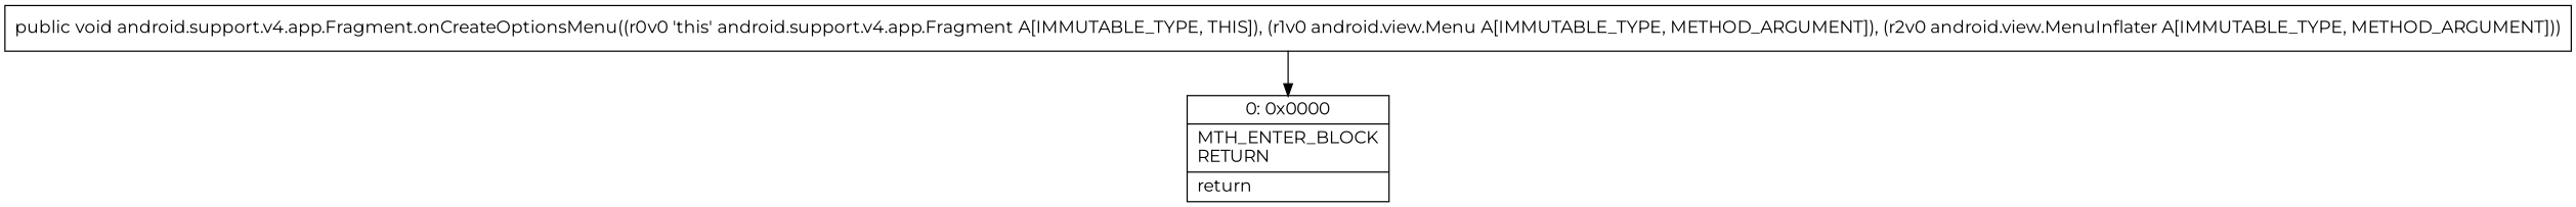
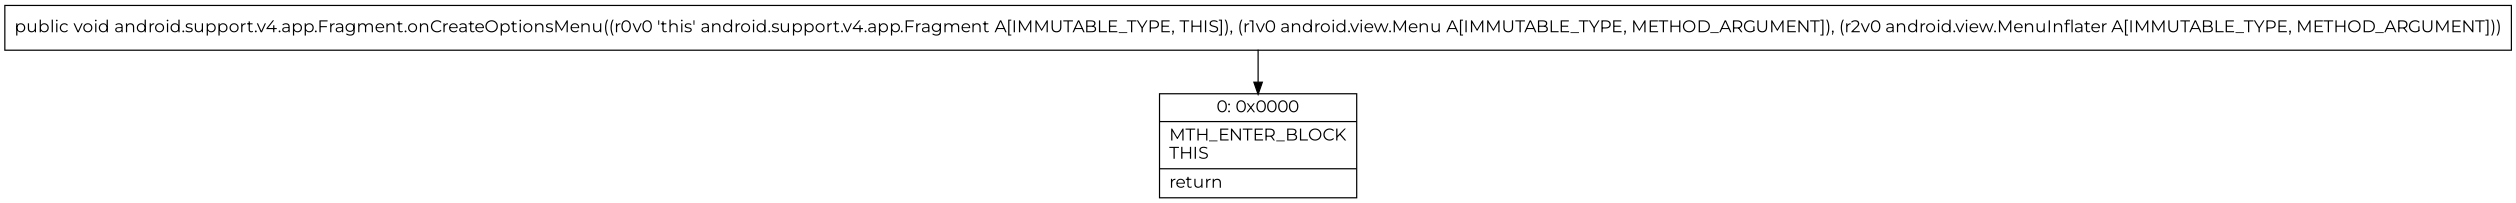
  digraph {
    fontname=Montserrat
    node [shape=record fontname=Montserrat]
-   n1 [label="{0\:\ 0x0000|MTH_ENTER_BLOCK\lRETURN\l|return\l}"]
+   n1 [label="{0\:\ 0x0000|MTH_ENTER_BLOCK\lTHIS\l|return\l}"]
    n2 [label="{public void android.support.v4.app.Fragment.onCreateOptionsMenu((r0v0 'this' android.support.v4.app.Fragment A[IMMUTABLE_TYPE, THIS]), (r1v0 android.view.Menu A[IMMUTABLE_TYPE, METHOD_ARGUMENT]), (r2v0 android.view.MenuInflater A[IMMUTABLE_TYPE, METHOD_ARGUMENT])) }"]
    n2 -> n1 [fontname=Montserrat]
  }
